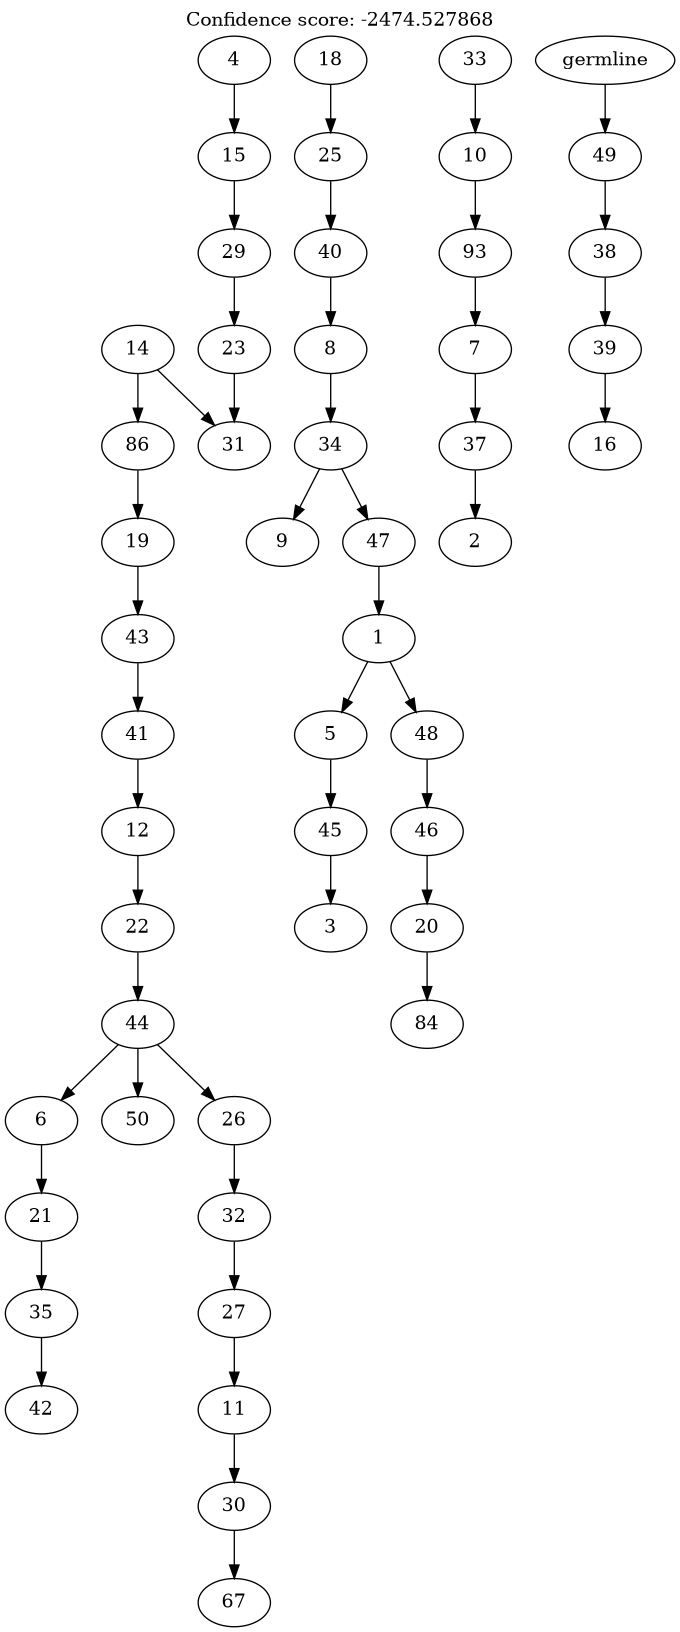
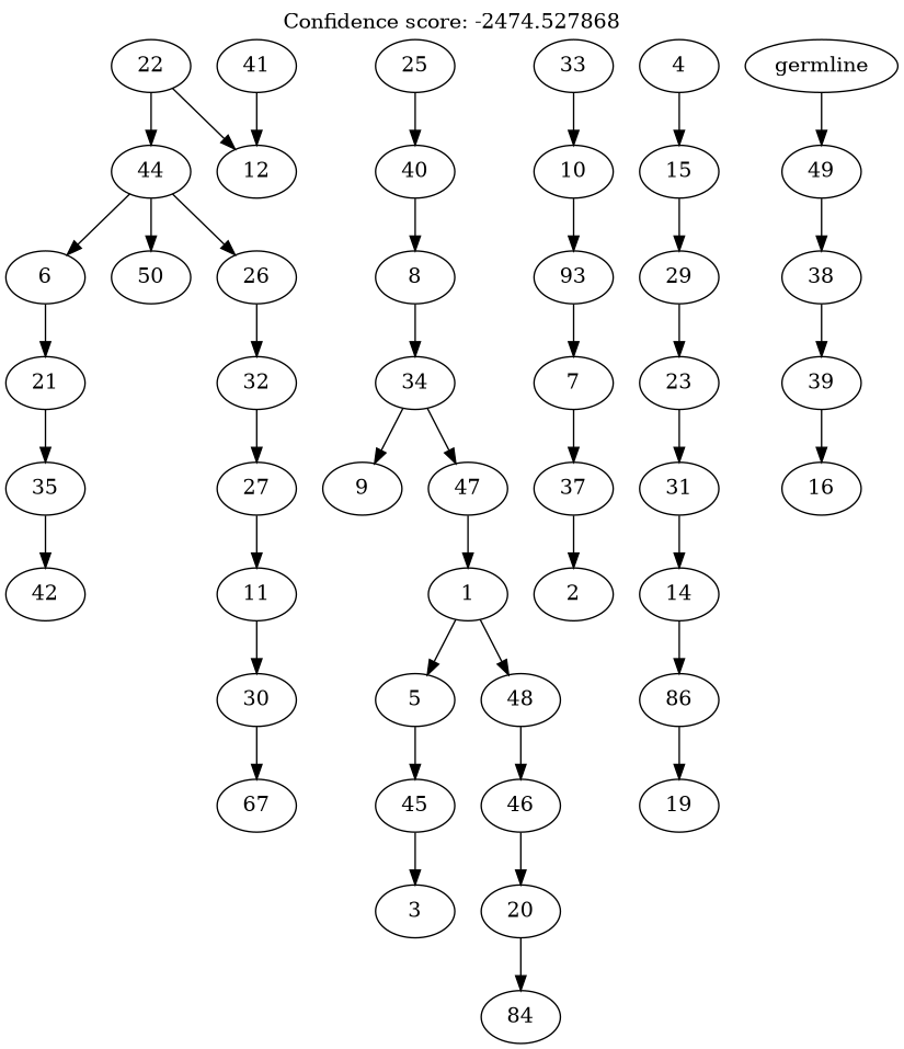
  digraph {
    label="Confidence score: -2474.527868"
    labelloc=t
    n1 [label=35]
    n2 [label=42]
    n3 [label=21]
    n4 [label=6]
    n5 [label=45]
    n6 [label=3]
    n7 [label=5]
    n8 [label=9]
    n9 [label=20]
    n10 [label=84]
    n11 [label=46]
    n12 [label=48]
    n13 [label=1]
    n14 [label=47]
    n15 [label=34]
    n16 [label=8]
    n17 [label=40]
    n18 [label=25]
-   n19 [label=18]
    n20 [label=37]
    n21 [label=2]
    n22 [label=7]
    n23 [label=93]
    n24 [label=10]
    n25 [label=33]
    n26 [label=50]
    n27 [label=30]
    n28 [label=67]
    n29 [label=11]
    n30 [label=27]
    n31 [label=32]
    n32 [label=26]
    n33 [label=44]
    n34 [label=22]
    n35 [label=12]
    n36 [label=41]
-   n37 [label=43]
    n38 [label=19]
    n39 [label=86]
    n40 [label=14]
    n41 [label=31]
    n42 [label=23]
    n43 [label=29]
    n44 [label=15]
    n45 [label=4]
    n46 [label=16]
    n47 [label=39]
    n48 [label=38]
    n49 [label=49]
    n50 [label=germline]
    n1 -> n2
    n3 -> n1
    n4 -> n3
    n5 -> n6
    n7 -> n5
    n9 -> n10
    n11 -> n9
    n12 -> n11
    n13 -> n7
    n13 -> n12
    n14 -> n13
    n15 -> n8
    n15 -> n14
    n16 -> n15
    n17 -> n16
    n18 -> n17
-   n19 -> n18
    n20 -> n21
    n22 -> n20
    n23 -> n22
    n24 -> n23
    n25 -> n24
    n27 -> n28
    n29 -> n27
    n30 -> n29
    n31 -> n30
    n32 -> n31
    n33 -> n4
    n33 -> n26
    n33 -> n32
    n34 -> n33
-   n35 -> n34
+   n34 -> n35
    n36 -> n35
-   n37 -> n36
-   n38 -> n37
    n39 -> n38
    n40 -> n39
-   n40 -> n41
+   n41 -> n40
    n42 -> n41
    n43 -> n42
    n44 -> n43
    n45 -> n44
    n47 -> n46
    n48 -> n47
    n49 -> n48
    n50 -> n49
  }
